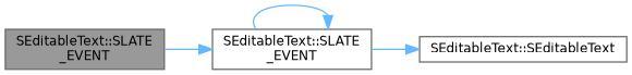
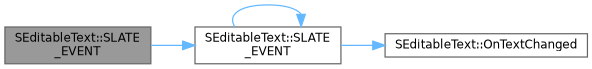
  digraph {
    rankdir=LR
    node [color=grey40 fillcolor=white fontname=Helvetica fontsize=10 shape=box style=filled]
    edge [color=steelblue1 fontname=Helvetica fontsize=10 labelfontname=Helvetica labelfontsize=10 style=solid]
    n1 [color=gray40 fillcolor=grey60 fontcolor=black height=0.2 label="SEditableText::SLATE\l_EVENT" width=0.4]
    n2 [height=0.2 label="SEditableText::SLATE\l_EVENT" width=0.4]
-   n3 [height=0.2 label="SEditableText::SEditableText" width=0.4]
+   n3 [height=0.2 label="SEditableText::OnTextChanged" width=0.4]
    n1 -> n2
    n2 -> n2
    n2 -> n3
  }
